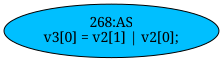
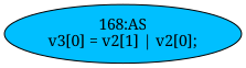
  strict digraph {
    fontname="Noto Serif"
-   n1 [ast="<pyverilog.vparser.ast.Assign object at 0x7f407842b490>" def_var="['v3']" fillcolor=deepskyblue label="268:AS\nv3[0] = v2[1] | v2[0];" statements="[]" style=filled typ=Assign use_var="['v2', 'v2']" fontname="Noto Serif"]
+   n1 [ast="<pyverilog.vparser.ast.Assign object at 0x7f407842b490>" def_var="['v3']" fillcolor=deepskyblue label="168:AS\nv3[0] = v2[1] | v2[0];" statements="[]" style=filled typ=Assign use_var="['v2', 'v2']" fontname="Noto Serif"]
  }
